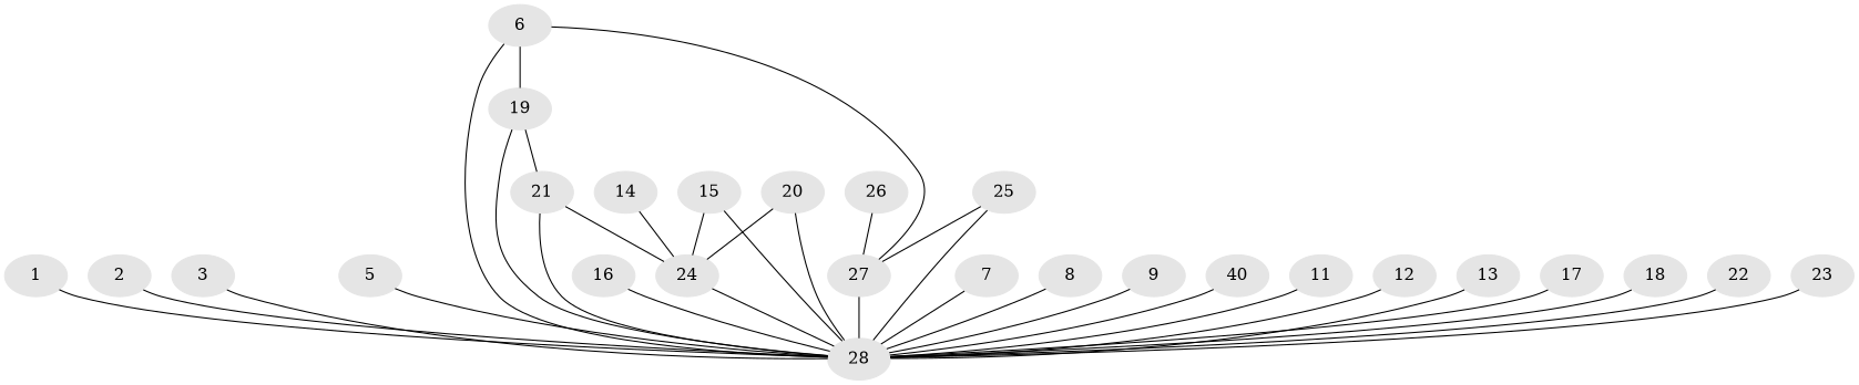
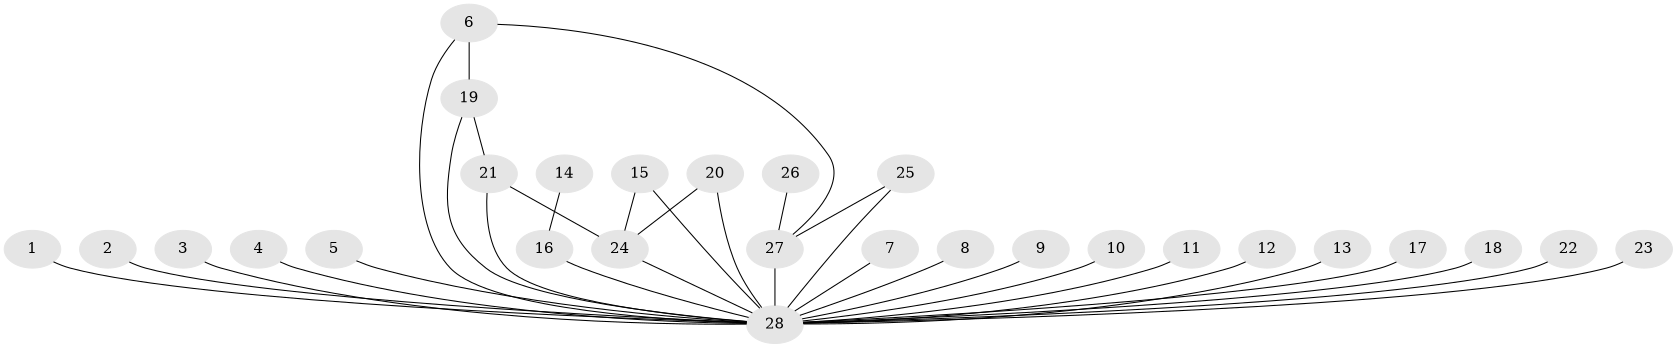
  graph {
    node [color=gray90 style=filled]
    edge [weight=1.0]
    1
    28
    2
    3
+   4
    5
    6
    19
    27
    21
    7
    8
    9
-   10 [label=40]
+   10
    11
    12
    13
    14
    24
    15
    16
    17
    18
    20
    22
    23
    25
    26
    1 -- 28
    2 -- 28
    3 -- 28
+   4 -- 28
    5 -- 28
    6 -- 28
    6 -- 19
    6 -- 27
    19 -- 28
    19 -- 21
    27 -- 28
    21 -- 28 [weight=3.0]
    21 -- 24
    7 -- 28
    8 -- 28
    9 -- 28
    10 -- 28
    11 -- 28
    12 -- 28
    13 -- 28
-   14 -- 24
+   14 -- 16
    24 -- 28
    15 -- 28
    15 -- 24
    16 -- 28
    17 -- 28
    18 -- 28
    20 -- 28
    20 -- 24
    22 -- 28
    23 -- 28 [weight=2.0]
    25 -- 28 [weight=2.0]
    25 -- 27
    26 -- 27
  }
